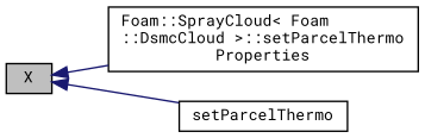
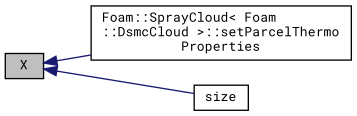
  digraph {
    rankdir=LR
    fontname="Roboto Mono"
    node [color=black fontname="Roboto Mono" fontsize=10 shape=record]
    edge [color=midnightblue dir=back fontname="Roboto Mono" fontsize=10 labelfontname=FreeSans labelfontsize=10 style=solid]
    n1 [fillcolor=grey75 fontcolor=black height=0.2 label=X style=filled width=0.4]
    n2 [height=0.2 label="Foam::SprayCloud\< Foam\l::DsmcCloud \>::setParcelThermo\lProperties" width=0.4]
-   n3 [height=0.2 label=setParcelThermo width=0.4]
+   n3 [height=0.2 label=size width=0.4]
    n1 -> n2
    n1 -> n3
  }
